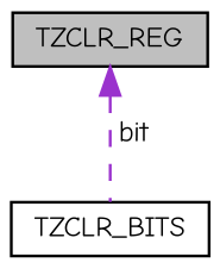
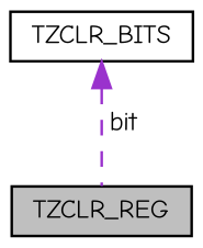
  digraph {
    fontname="Comic Neue"
    node [color=black fontname="Comic Neue" fontsize=10 shape=record style=filled]
    n1 [fillcolor=grey75 fontcolor=black height=0.2 label=TZCLR_REG width=0.4]
    n2 [fillcolor=white height=0.2 label=TZCLR_BITS width=0.4]
-   n1 -> n2 [color=darkorchid3 dir=back fontname="Comic Neue" fontsize=10 label=" bit" labelfontname=Helvetica labelfontsize=10 style=dashed]
+   n2 -> n1 [color=darkorchid3 dir=back fontname="Comic Neue" fontsize=10 label=" bit" labelfontname=Helvetica labelfontsize=10 style=dashed]
  }
